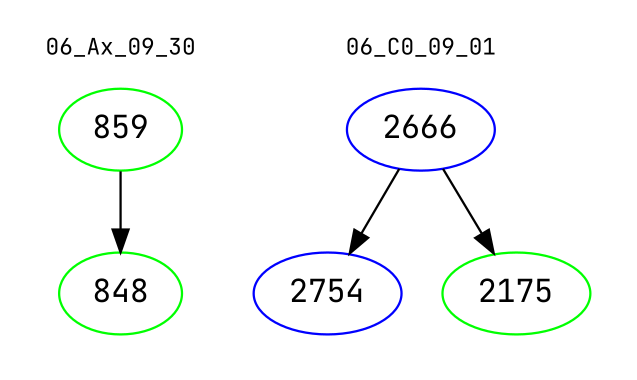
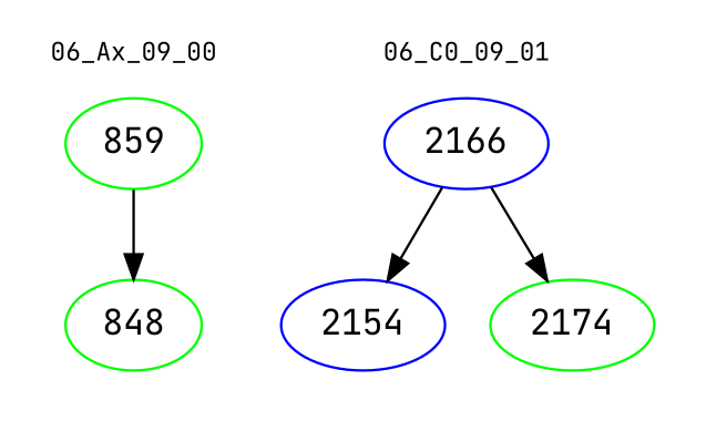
  digraph {
    fontname="JetBrains Mono"
    node [color=green fontname="JetBrains Mono"]
    edge [color=black fontname="JetBrains Mono"]
    n1 [label=859]
    n2 [label=848]
-   n3 [color=blue label=2666]
-   n4 [color=blue label=2754]
-   n5 [label=2175]
+   n3 [color=blue label=2166]
+   n4 [color=blue label=2154]
+   n5 [label=2174]
    subgraph cluster_1 {
      color=white
      fontsize=10
-     label="06_Ax_09_30"
+     label="06_Ax_09_00"
      n1
      n2
    }
    subgraph cluster_2 {
      color=white
      fontsize=10
      label="06_C0_09_01"
      n3
      n4
      n5
    }
    n1 -> n2
    n3 -> n4
    n3 -> n5
  }
